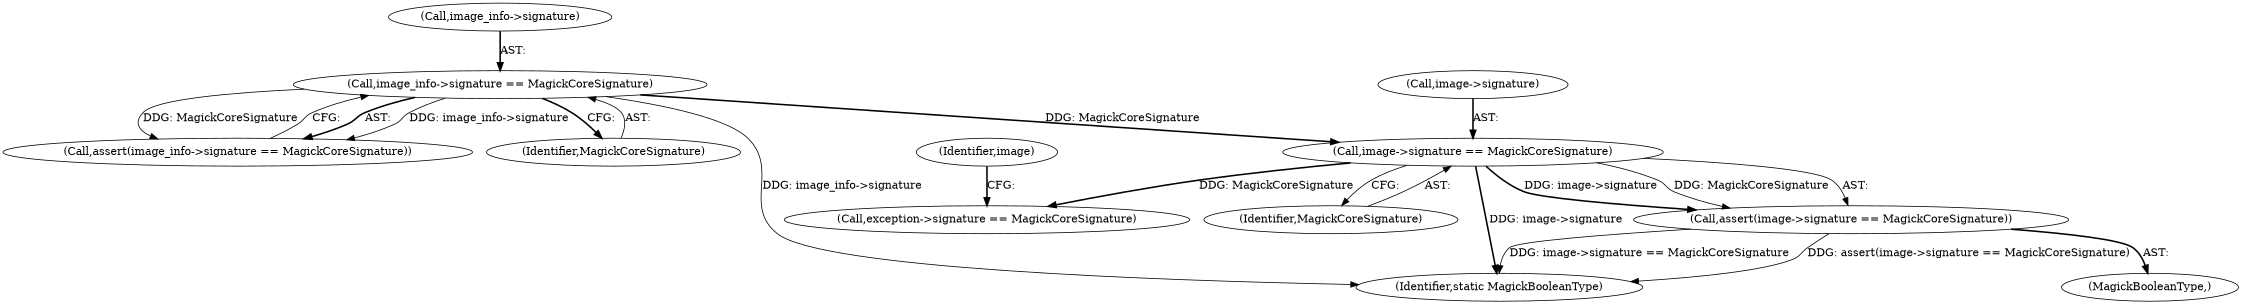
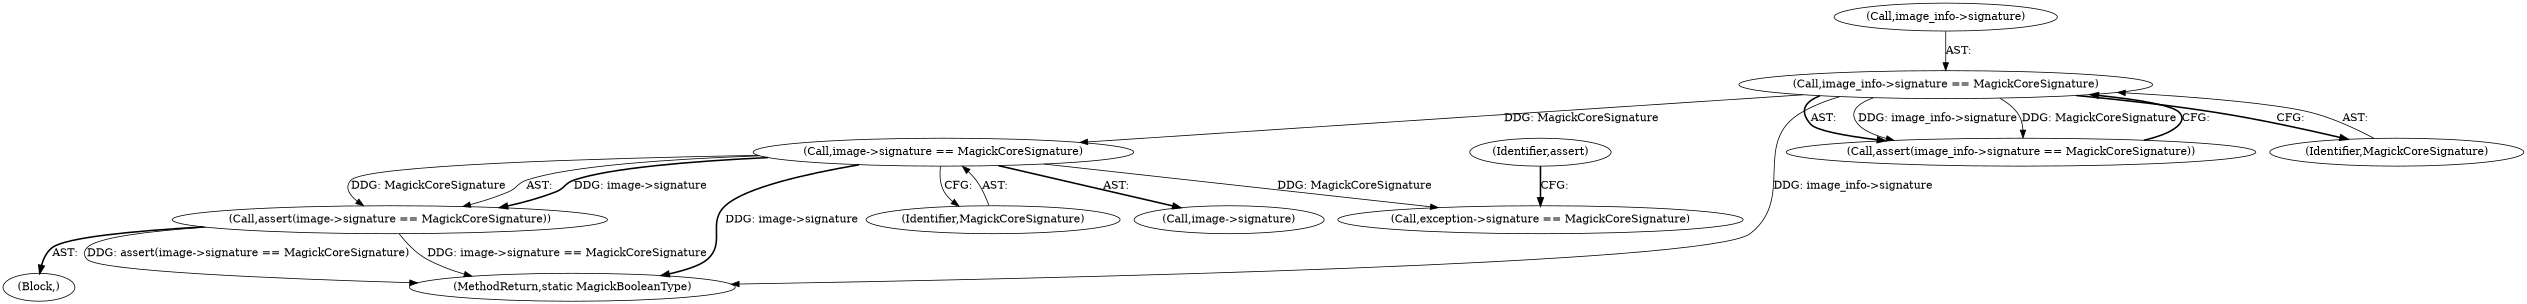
  digraph {
    edge [style=solid]
    n1 [label="(Call,assert(image->signature == MagickCoreSignature))"]
-   n2 [label="(Identifier,static MagickBooleanType)"]
-   n3 [label="(MagickBooleanType,)"]
+   n2 [label="(MethodReturn,static MagickBooleanType)"]
+   n3 [label="(Block,)"]
    n4 [label="(Call,image->signature == MagickCoreSignature)"]
    n5 [label="(Call,exception->signature == MagickCoreSignature)"]
    n6 [label="(Identifier,MagickCoreSignature)"]
    n7 [label="(Call,image_info->signature == MagickCoreSignature)"]
    n8 [label="(Call,assert(image_info->signature == MagickCoreSignature))"]
    n9 [label="(Identifier,MagickCoreSignature)"]
    n10 [label="(Call,image->signature)"]
    n11 [label="(Call,image_info->signature)"]
-   n12 [label="(Identifier,image)"]
+   n12 [label="(Identifier,assert)"]
    n1 -> n2 [label="DDG: assert(image->signature == MagickCoreSignature)"]
    n1 -> n2 [label="DDG: image->signature == MagickCoreSignature"]
    n1 -> n3 [label="AST: " style=bold]
    n4 -> n1 [label="AST: "]
    n4 -> n1 [label="DDG: image->signature" style=bold]
    n4 -> n1 [label="DDG: MagickCoreSignature"]
    n4 -> n2 [label="DDG: image->signature" style=bold]
-   n4 -> n5 [label="DDG: MagickCoreSignature" style=bold]
+   n4 -> n5 [label="DDG: MagickCoreSignature"]
    n4 -> n6 [label="CFG: "]
    n6 -> n4 [label="AST: "]
    n7 -> n2 [label="DDG: image_info->signature"]
-   n7 -> n4 [label="DDG: MagickCoreSignature" style=bold]
+   n7 -> n4 [label="DDG: MagickCoreSignature"]
    n7 -> n8 [label="AST: " style=bold]
    n7 -> n8 [label="DDG: image_info->signature"]
    n7 -> n8 [label="DDG: MagickCoreSignature"]
    n7 -> n9 [label="CFG: " style=bold]
-   n8 -> n7 [label="CFG: "]
+   n8 -> n7 [label="CFG: " style=bold]
    n9 -> n7 [label="AST: "]
-   n10 -> n4 [label="AST: " style=bold]
-   n11 -> n7 [label="AST: " style=bold]
+   n4 -> n10 [label="AST: " style=bold]
+   n11 -> n7 [label="AST: "]
    n12 -> n5 [label="CFG: " style=bold]
  }
